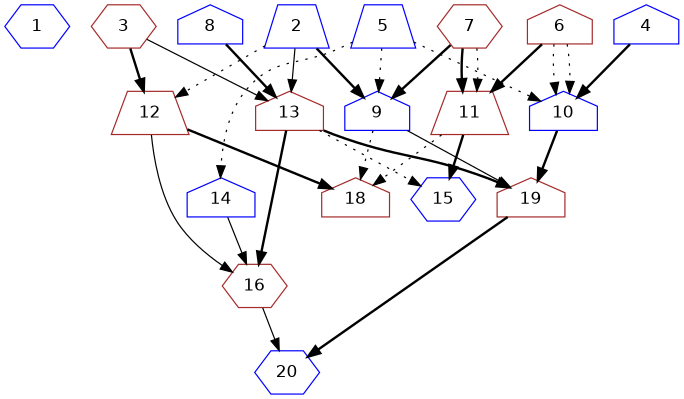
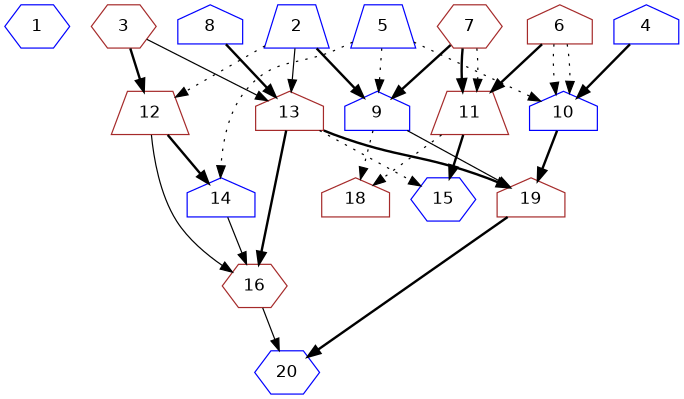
  digraph {
    fontname="DejaVu Sans"
    node [alpha=0.13 color=blue fontname="DejaVu Sans" shape=house]
    edge [fontname="DejaVu Sans" style=bold]
    1 [alpha=0.05 expect_size=37924864 shape=hexagon]
    2 [expect_size=45336576 shape=trapezium]
    9 [alpha=0.11 expect_size=41300992]
    12 [alpha=0.17 color=brown expect_size=24329216 shape=trapezium]
    13 [alpha=0.15 color=brown expect_size=8554496]
    18 [alpha=0.14 color=brown expect_size=37256192]
    19 [alpha=0.09 color=brown expect_size=36502528]
    16 [alpha=0.08 color=brown expect_size=23358464 shape=hexagon]
    15 [alpha=0.18 expect_size=26114048 shape=hexagon]
    20 [alpha=0.16 expect_size=15545344 shape=hexagon]
    3 [color=brown expect_size=23743488 shape=hexagon]
    4 [alpha=0.14 expect_size=25322496]
    10 [alpha=0.01 expect_size=35755008]
    5 [alpha=0.19 expect_size=7835648 shape=trapezium]
    14 [expect_size=39780352]
    6 [alpha=0.02 color=brown expect_size=12663808]
    11 [alpha=0.06 color=brown expect_size=12684288 shape=trapezium]
    7 [alpha=0.03 color=brown expect_size=47315968 shape=hexagon]
    8 [alpha=0.20 expect_size=27798528]
    2 -> 9
    2 -> 12 [style=dotted]
    2 -> 13 [style=solid]
    9 -> 18 [style=dotted]
    9 -> 19 [style=solid]
-   12 -> 18
+   12 -> 14
    12 -> 16 [style=solid]
    13 -> 19
    13 -> 16
    13 -> 15 [style=dotted]
    19 -> 20
    16 -> 20 [style=solid]
    3 -> 12
    3 -> 13 [style=solid]
    4 -> 10
    10 -> 19
    5 -> 9 [style=dotted]
    5 -> 10 [style=dotted]
    5 -> 14 [style=dotted]
    14 -> 16 [style=solid]
    6 -> 10 [style=dotted]
    6 -> 10 [style=dotted]
    6 -> 11
    11 -> 18 [style=dotted]
    11 -> 15
    7 -> 9
    7 -> 11
    7 -> 11 [style=dotted]
    8 -> 13
  }
